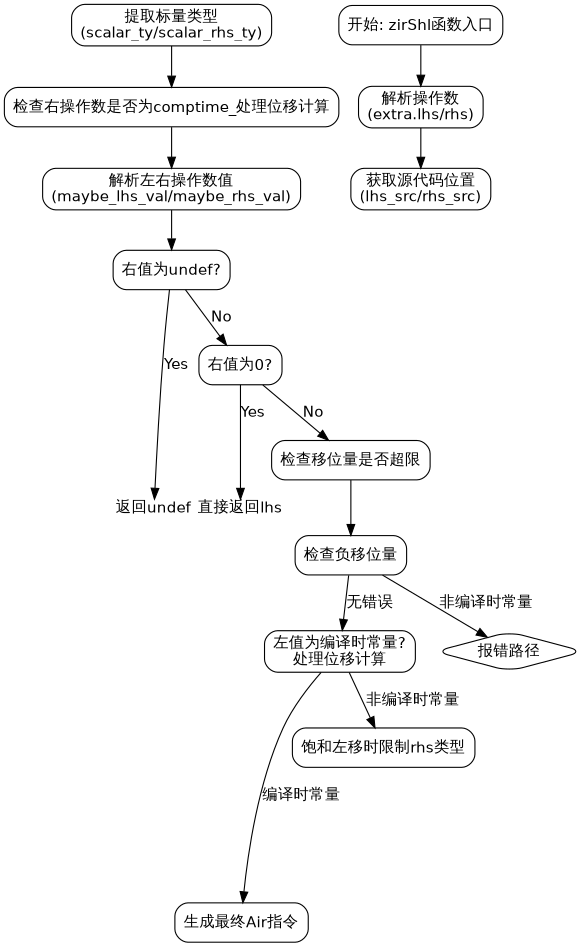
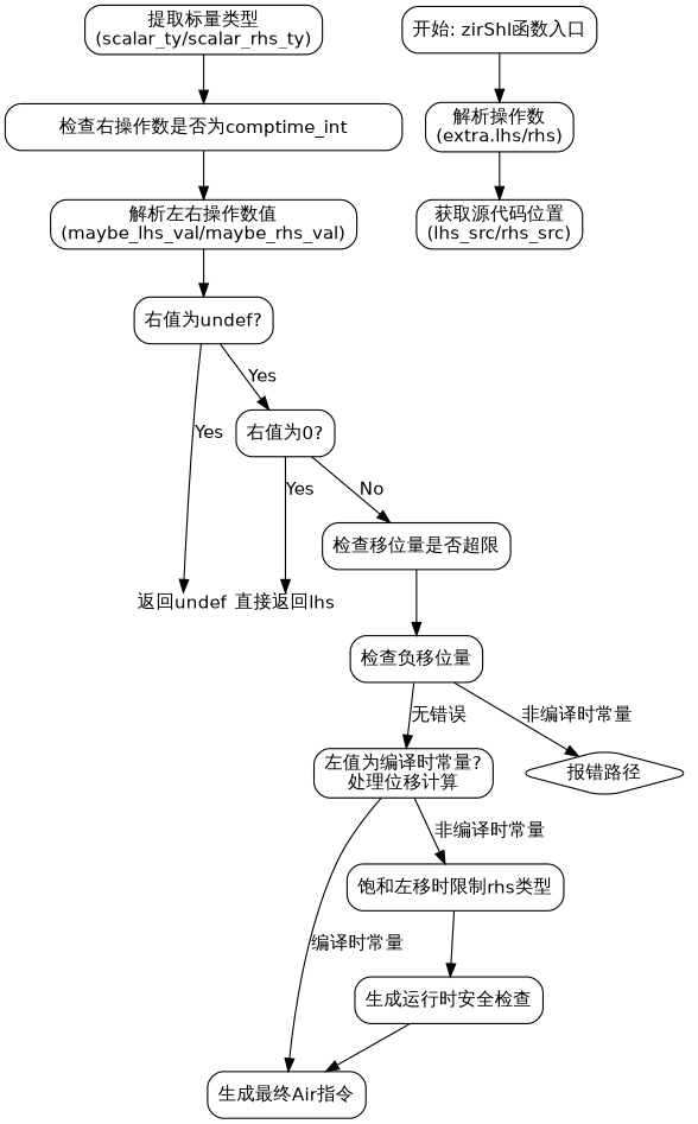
  digraph {
    node [fontname=Helvetica shape=rect style=rounded]
    edge [fontname=Helvetica]
    n1 [label="返回undef" shape=plain]
    n2 [label="直接返回lhs" shape=plain]
    n3 [label="生成最终Air指令"]
    n4 [label="开始: zirShl函数入口"]
    n5 [label="解析操作数\n(extra.lhs/rhs)"]
    n6 [label="获取源代码位置\n(lhs_src/rhs_src)"]
    n7 [label="提取标量类型\n(scalar_ty/scalar_rhs_ty)"]
-   n8 [label="检查右操作数是否为comptime_处理位移计算"]
+   n8 [label="检查右操作数是否为comptime_int"]
    n9 [label="解析左右操作数值\n(maybe_lhs_val/maybe_rhs_val)"]
    n10 [label="右值为undef?"]
    n11 [label="右值为0?"]
    n12 [label="检查移位量是否超限"]
    n13 [label="检查负移位量"]
    n14 [label="左值为编译时常量?\n处理位移计算"]
    n15 [label="报错路径" shape=diamond]
    n16 [label="饱和左移时限制rhs类型"]
+   n17 [label="生成运行时安全检查"]
    subgraph sub_1 {
      rank=same
      n1
      n2
    }
    n1 -> n3 [style=invis]
    n2 -> n3 [style=invis]
    n4 -> n5
    n5 -> n6
    n7 -> n8
    n8 -> n9
    n9 -> n10
    n10 -> n1 [label=Yes]
-   n10 -> n11 [label=No]
+   n10 -> n11 [label=Yes]
    n11 -> n2 [label=Yes]
    n11 -> n12 [label=No]
    n12 -> n13
    n13 -> n14 [label="无错误"]
    n13 -> n15 [label="非编译时常量"]
    n14 -> n3 [label="编译时常量"]
    n14 -> n16 [label="非编译时常量"]
+   n16 -> n17
+   n17 -> n3
  }
